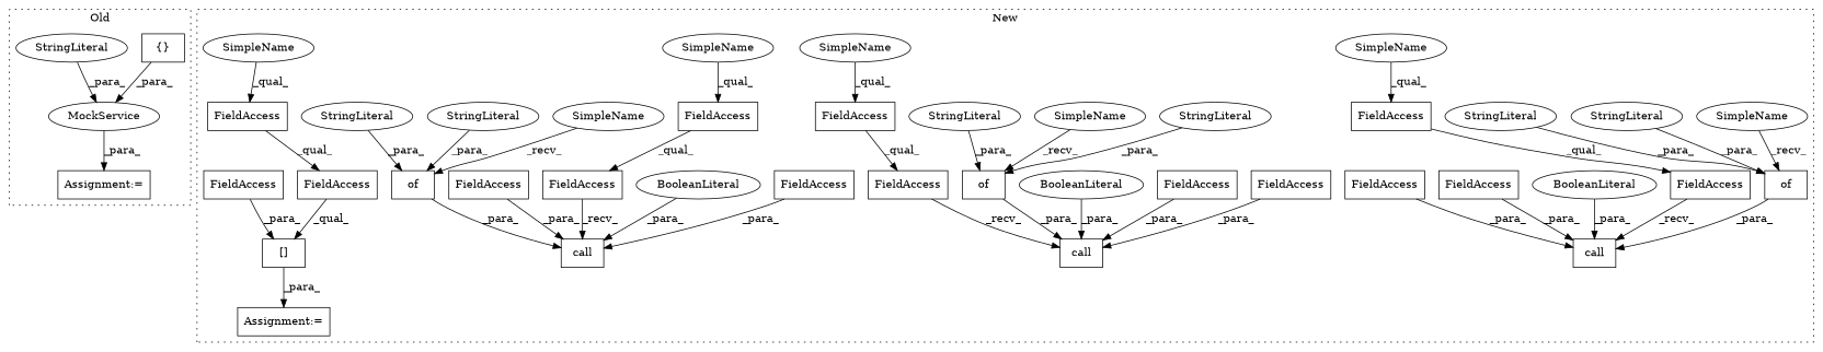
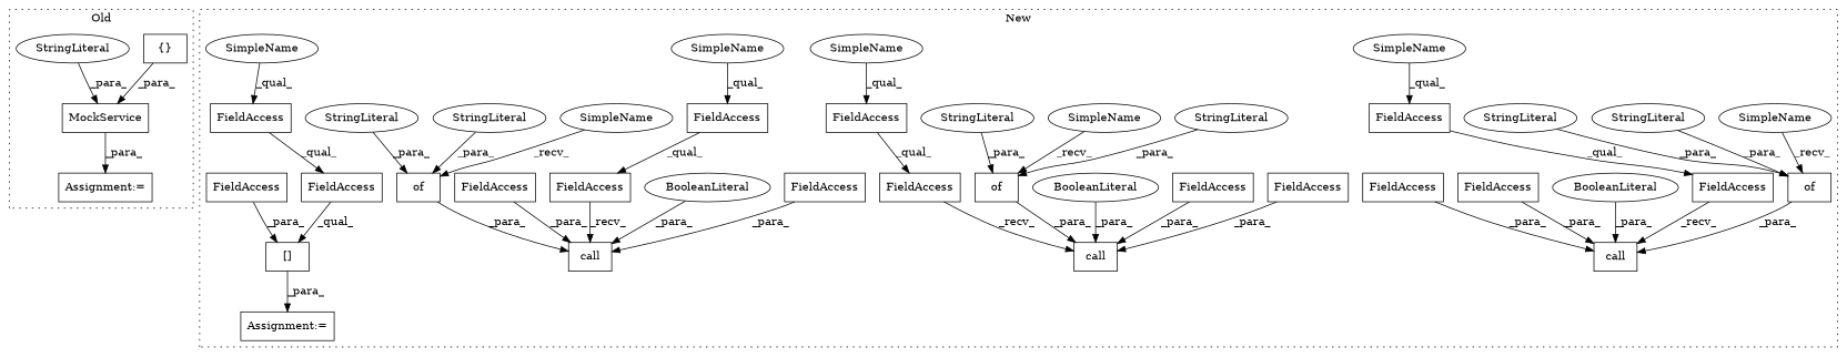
  digraph {
    node [a=22 l=4 s=22842 shape=box]
    n1 [a=4 l=2 label="{}" s=19365]
    n2 [a=7 l=1 label="Assignment:=" s=19332]
-   n3 [a=32 l="12,1" label=MockService s="19333,19367" shape=ellipse]
+   n3 [a=32 l="12,1" label=MockService s="19333,19367"]
    n4 [a=45 l=10 label=StringLiteral s=19345 shape=ellipse]
    n5 [a=32 l="5,1" label=call s="22861,22981"]
    n6 [a=9 label=BooleanLiteral s=22977 shape=ellipse]
    n7 [l=17 label=FieldAccess s=22866]
    n8 [l=30 label=FieldAccess s=22884]
    n9 [l=18 label=FieldAccess]
    n10 [l=9 label=FieldAccess]
    n11 [l=9 label=FieldAccess s=22615]
    n12 [l=9 label=FieldAccess s=22388]
    n13 [l=18 label=FieldAccess s=22615]
    n14 [a=32 l="5,1" label=call s="22634,22780"]
    n15 [l=18 label=FieldAccess s=22388]
    n16 [a=32 l="5,1" label=call s="22407,22553"]
    n17 [l=17 label=FieldAccess s=22639]
    n18 [l=17 label=FieldAccess s=22412]
    n19 [l=30 label=FieldAccess s=22430]
    n20 [l=9 label=FieldAccess s=22072]
    n21 [l=30 label=FieldAccess s=22657]
    n22 [l=14 label=FieldAccess s=22072]
    n23 [a=2 l="15,1" label="[]" s="22072,22113"]
    n24 [l=26 label=FieldAccess s=22087]
    n25 [a=32 l="3,1" label=of s="22919,22975"]
    n26 [a=9 label=BooleanLiteral s=22549 shape=ellipse]
    n27 [a=32 l="3,1" label=of s="22692,22774"]
    n28 [a=9 label=BooleanLiteral s=22776 shape=ellipse]
    n29 [a=32 l="3,1" label=of s="22465,22547"]
    n30 [a=7 l=1 label="Assignment:=" s=22071]
    n31 [a=45 l=8 label=StringLiteral s=22501 shape=ellipse]
    n32 [a=45 l=23 label=StringLiteral s=22931 shape=ellipse]
    n33 [a=45 l=8 label=StringLiteral s=22468 shape=ellipse]
    n34 [a=45 l=8 label=StringLiteral s=22695 shape=ellipse]
    n35 [a=45 l=23 label=StringLiteral s=22704 shape=ellipse]
    n36 [a=45 l=8 label=StringLiteral s=22955 shape=ellipse]
    n37 [a=42 label=SimpleName s=22072 shape=ellipse]
    n38 [a=42 label=SimpleName s=22388 shape=ellipse]
    n39 [a=42 label=SimpleName s=22615 shape=ellipse]
    n40 [a=42 label=SimpleName shape=ellipse]
    n41 [a=42 l=3 label=SimpleName s=22461 shape=ellipse]
    n42 [a=42 l=3 label=SimpleName s=22688 shape=ellipse]
    n43 [a=42 l=3 label=SimpleName s=22915 shape=ellipse]
    subgraph cluster_1 {
      label=Old
      style=dotted
      n1
      n2
      n3
      n4
    }
    subgraph cluster_2 {
      label=New
      style=dotted
      n5
      n6
      n7
      n8
      n9
      n10
      n11
      n12
      n13
      n14
      n15
      n16
      n17
      n18
      n19
      n20
      n21
      n22
      n23
      n24
      n25
      n26
      n27
      n28
      n29
      n30
      n31
      n32
      n33
      n34
      n35
      n36
      n37
      n38
      n39
      n40
      n41
      n42
      n43
    }
    n1 -> n3 [label=_para_]
    n3 -> n2 [label=_para_]
    n4 -> n3 [label=_para_]
    n6 -> n5 [label=_para_]
    n7 -> n5 [label=_para_]
    n8 -> n5 [label=_para_]
    n9 -> n5 [label=_recv_]
    n10 -> n9 [label=_qual_]
    n11 -> n13 [label=_qual_]
    n12 -> n15 [label=_qual_]
    n13 -> n14 [label=_recv_]
    n15 -> n16 [label=_recv_]
    n17 -> n14 [label=_para_]
    n18 -> n16 [label=_para_]
    n19 -> n16 [label=_para_]
    n20 -> n22 [label=_qual_]
    n21 -> n14 [label=_para_]
    n22 -> n23 [label=_qual_]
    n23 -> n30 [label=_para_]
    n24 -> n23 [label=_para_]
    n25 -> n5 [label=_para_]
    n26 -> n16 [label=_para_]
    n27 -> n14 [label=_para_]
    n28 -> n14 [label=_para_]
    n29 -> n16 [label=_para_]
    n31 -> n29 [label=_para_]
    n32 -> n25 [label=_para_]
    n33 -> n29 [label=_para_]
    n34 -> n27 [label=_para_]
    n35 -> n27 [label=_para_]
    n36 -> n25 [label=_para_]
    n37 -> n20 [label=_qual_]
    n38 -> n12 [label=_qual_]
    n39 -> n11 [label=_qual_]
    n40 -> n10 [label=_qual_]
    n41 -> n29 [label=_recv_]
    n42 -> n27 [label=_recv_]
    n43 -> n25 [label=_recv_]
  }
